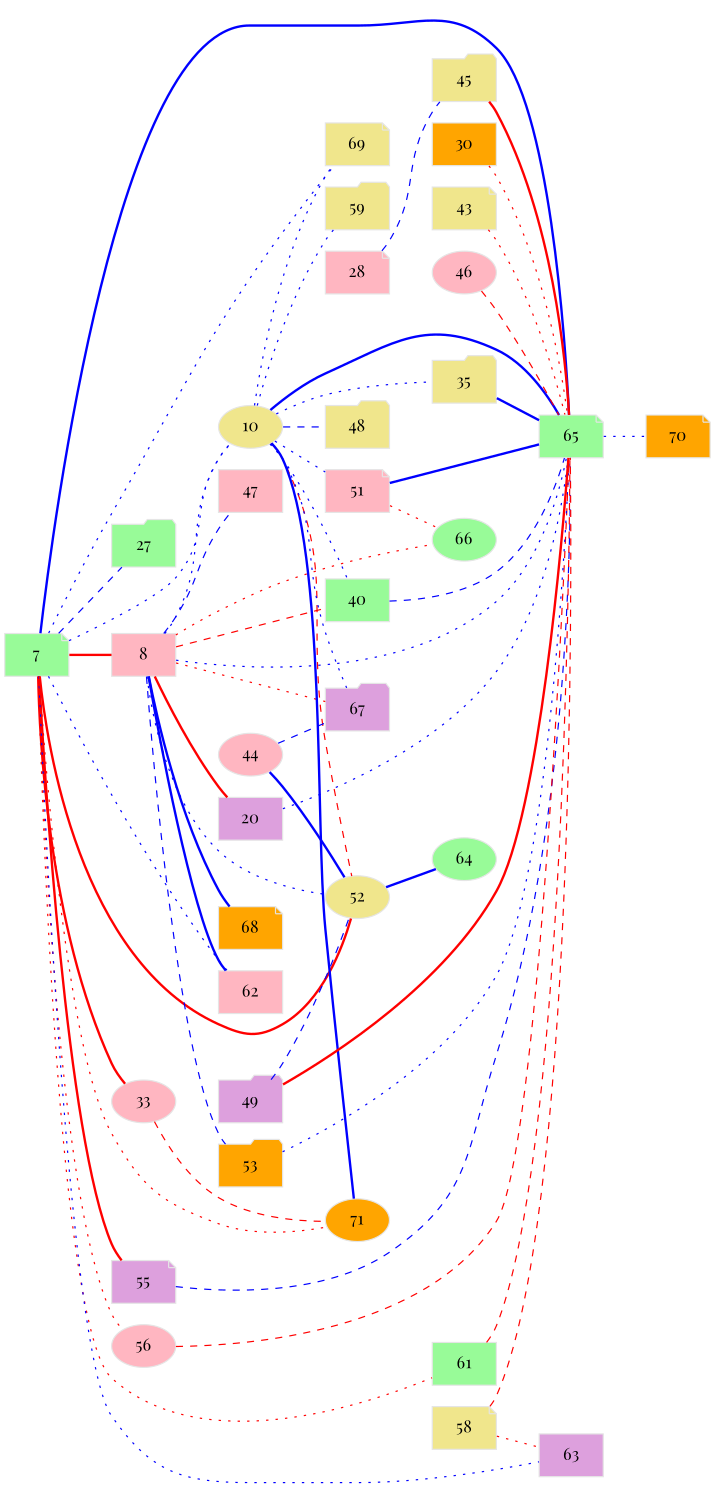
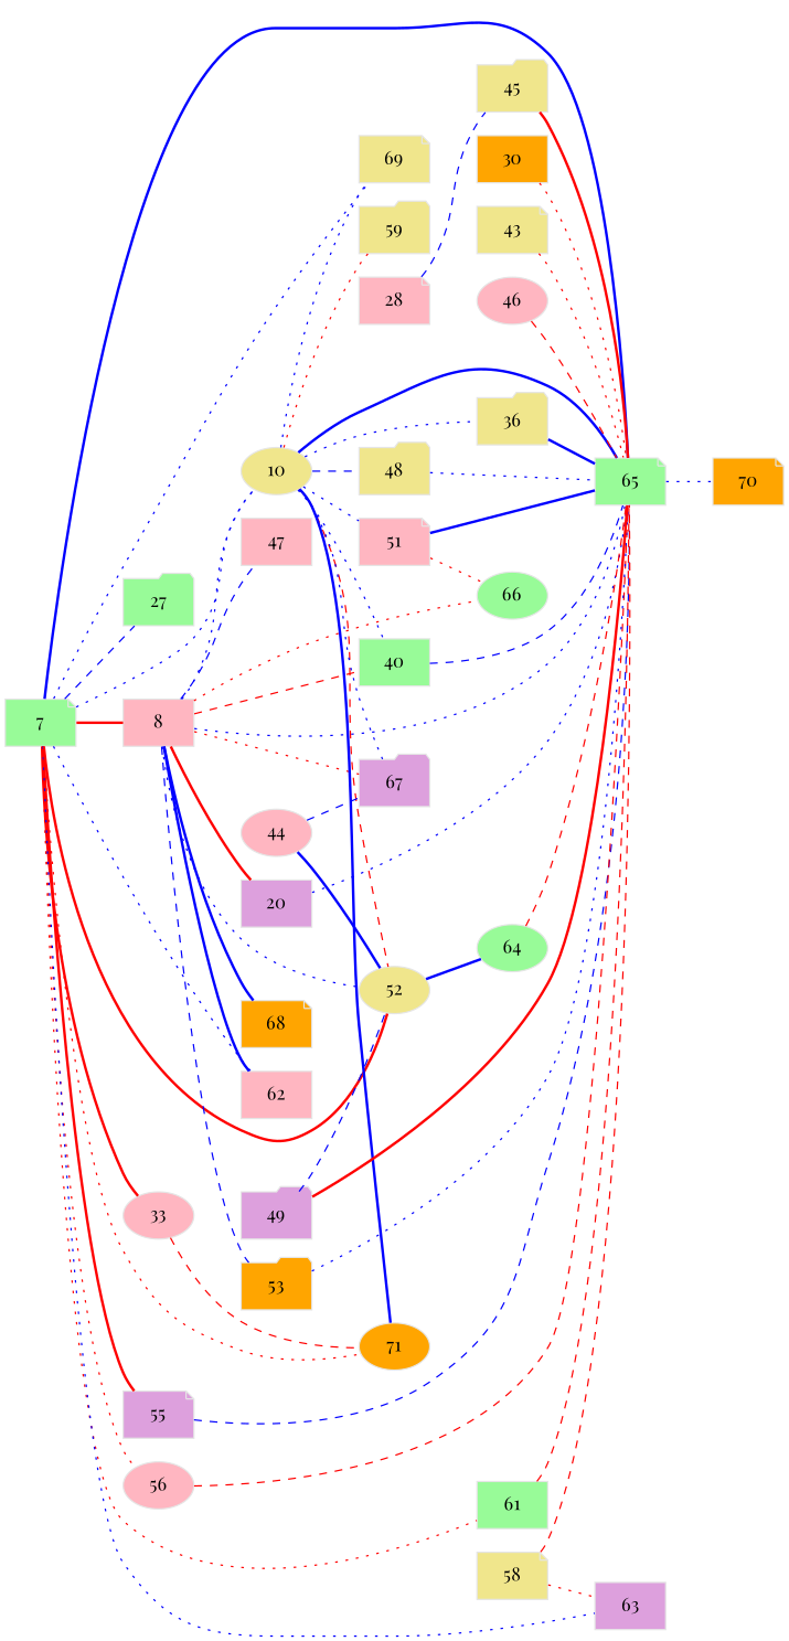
  graph {
    fontname="Playfair Display"
    rankdir=LR
    node [color=gray90 fillcolor=lightpink fontname="Playfair Display" shape=note style=filled]
    edge [color=blue fontname="Playfair Display" style=dotted]
    7 [fillcolor=palegreen super="+1"]
    8 [shape=box super="+4"]
    10 [fillcolor=khaki shape=ellipse super="+3"]
    27 [fillcolor=palegreen shape=folder]
    33 [shape=ellipse]
    52 [fillcolor=khaki shape=ellipse super="+14+50"]
    55 [fillcolor=plum]
    56 [shape=ellipse]
    61 [fillcolor=palegreen shape=box super="+41+24+31"]
    62 [shape=box]
    63 [fillcolor=plum shape=box]
    65 [fillcolor=palegreen super="+32+39+15+60"]
    69 [fillcolor=khaki]
    71 [fillcolor=orange shape=ellipse super="+54"]
    20 [fillcolor=plum shape=box]
    40 [fillcolor=palegreen shape=box super="+29"]
    47 [shape=box]
    53 [fillcolor=orange shape=folder]
    66 [fillcolor=palegreen shape=ellipse]
    67 [fillcolor=plum shape=folder super="+42"]
    68 [fillcolor=orange]
-   36 [fillcolor=khaki shape=folder label=35]
+   36 [fillcolor=khaki shape=folder]
    48 [fillcolor=khaki shape=folder super="+26+34"]
    51 [super="+21"]
    59 [fillcolor=khaki shape=folder]
    45 [fillcolor=khaki shape=folder]
    28
    64 [fillcolor=palegreen shape=ellipse]
    70 [fillcolor=orange super="+25"]
    30 [fillcolor=orange shape=box]
    43 [fillcolor=khaki super="+16"]
    44 [shape=ellipse]
    46 [shape=ellipse]
    49 [fillcolor=plum shape=folder]
    58 [fillcolor=khaki super="+11"]
    7 -- 8 [color=red style=bold weight=4]
    7 -- 10 [weight=4]
    7 -- 27 [style=dashed]
    7 -- 33 [color=red style=bold weight=2]
    7 -- 52 [color=red style=bold weight=3]
    7 -- 55 [color=red style=bold]
    7 -- 56 [color=red]
    7 -- 61 [color=red weight=4]
    7 -- 62
    7 -- 63
    7 -- 65 [style=bold weight=8]
    7 -- 69
    7 -- 71 [color=red weight=2]
    8 -- 10 [weight=4]
    8 -- 52
    8 -- 62 [style=bold]
    8 -- 65 [weight=12]
    8 -- 20 [color=red style=bold]
    8 -- 40 [color=red style=dashed]
    8 -- 47 [style=dashed weight=2]
    8 -- 53 [style=dashed]
    8 -- 66 [color=red]
    8 -- 67 [color=red weight=2]
    8 -- 68 [style=bold weight=2]
    10 -- 52 [color=red style=dashed]
    10 -- 65 [style=bold weight=13]
    10 -- 69
    10 -- 71 [style=bold weight=2]
    10 -- 40 [weight=2]
    10 -- 67
    10 -- 36
    10 -- 48 [style=dashed weight=3]
    10 -- 51
-   10 -- 59 [weight=2]
+   10 -- 59 [color=red weight=2]
    33 -- 71 [color=red style=dashed]
    52 -- 64 [style=bold]
    55 -- 65 [style=dashed]
    56 -- 65 [color=red style=dashed]
    61 -- 65 [color=red style=dashed weight=5]
    65 -- 70 [weight=2]
    20 -- 65
    40 -- 65 [style=dashed]
    53 -- 65
    36 -- 65 [style=bold]
+   48 -- 65
    51 -- 65 [style=bold weight=2]
    51 -- 66 [color=red]
    45 -- 65 [color=red style=bold]
    28 -- 45 [style=dashed]
+   64 -- 65 [color=red style=dashed]
    30 -- 65 [color=red weight=2]
    43 -- 65 [color=red weight=3]
    44 -- 52 [style=bold]
    44 -- 67 [style=dashed]
    46 -- 65 [color=red style=dashed weight=2]
    49 -- 52 [style=dashed]
    49 -- 65 [color=red style=bold]
    58 -- 63 [color=red]
    58 -- 65 [color=red style=dashed weight=4]
  }
